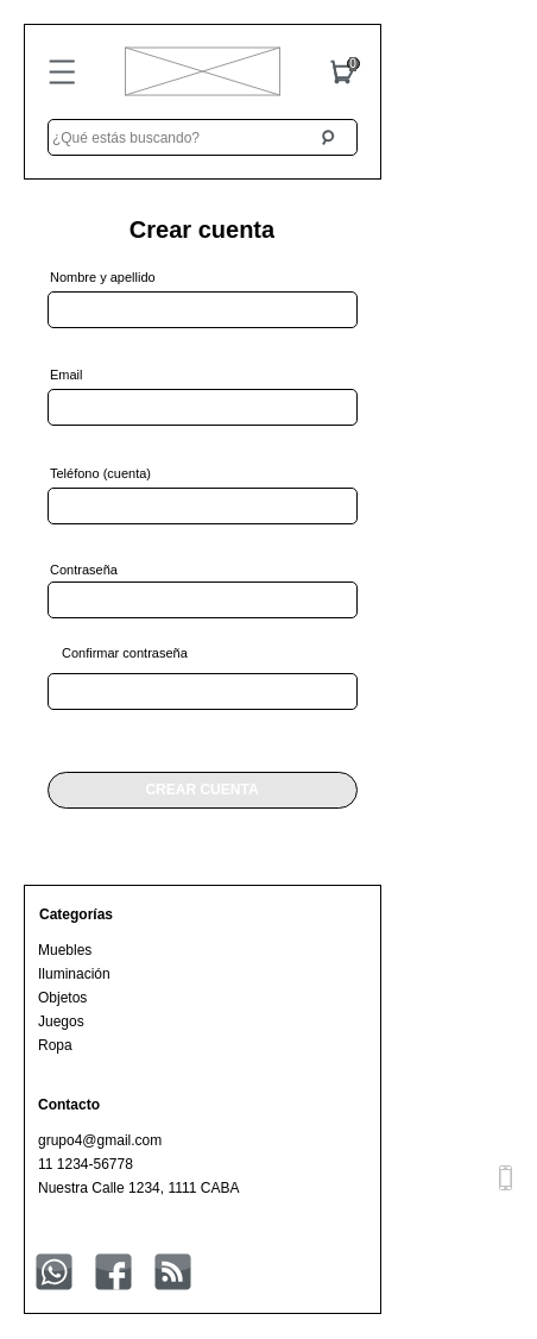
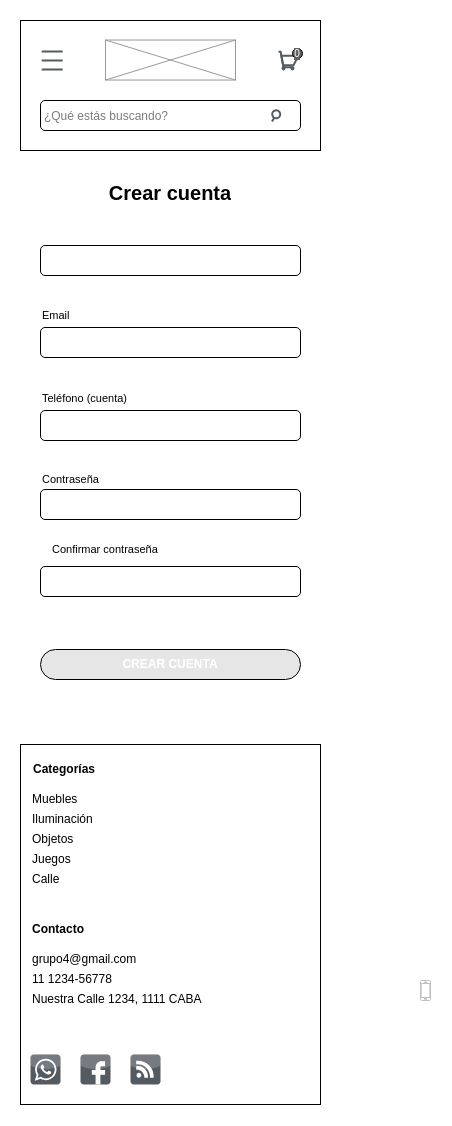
  <mxCell id="0" />
  <mxCell id="1" parent="0" />
  <mxCell id="2" value="" style="rounded=0;whiteSpace=wrap;html=1;" parent="1" vertex="1"><mxGeometry width="300" height="130" as="geometry" x="20" y="20" /></mxCell>
  <mxCell id="3" value="" style="verticalLabelPosition=bottom;shadow=0;dashed=0;align=center;html=1;verticalAlign=top;strokeWidth=1;shape=mxgraph.mockup.graphics.simpleIcon;strokeColor=#999999;" parent="1" vertex="1"><mxGeometry x="105" y="39.53" width="130" height="40" as="geometry" /></mxCell>
  <mxCell id="4" value="" style="rounded=1;whiteSpace=wrap;html=1;" parent="1" vertex="1"><mxGeometry x="40" y="100" width="260" height="30" as="geometry" /></mxCell>
  <mxCell id="5" value="&lt;font color=&quot;#7d7d7d&quot;&gt;¿Qué estás buscando?&lt;/font&gt;" style="text;html=1;strokeColor=none;fillColor=none;align=center;verticalAlign=left;whiteSpace=wrap;rounded=0;fontFamily=Helvetica;" parent="1" vertex="1"><mxGeometry x="41" y="95" width="130" height="28" as="geometry" /></mxCell>
  <mxCell id="6" value="" style="html=1;verticalLabelPosition=bottom;align=center;labelBackgroundColor=#ffffff;verticalAlign=top;strokeWidth=2;strokeColor=#535b61;shadow=0;dashed=0;shape=mxgraph.ios7.icons.shopping_cart;fontFamily=Helvetica;" parent="1" vertex="1"><mxGeometry x="278" y="51.13" width="20" height="17.75" as="geometry" /></mxCell>
  <mxCell id="7" value="" style="html=1;verticalLabelPosition=bottom;align=center;labelBackgroundColor=#ffffff;verticalAlign=top;strokeWidth=2;strokeColor=#535b61;shadow=0;dashed=0;shape=mxgraph.ios7.icons.looking_glass;rotation=75;" parent="1" vertex="1"><mxGeometry x="270" y="110" width="10" height="10" as="geometry" /></mxCell>
  <mxCell id="8" value="" style="html=1;verticalLabelPosition=bottom;labelBackgroundColor=#ffffff;verticalAlign=top;shadow=0;dashed=0;strokeWidth=1;shape=mxgraph.ios7.misc.iphone;strokeColor=#c0c0c0;" parent="1" vertex="1"><mxGeometry x="420" y="980" width="10" height="20" as="geometry" /></mxCell>
  <mxCell id="9" value="" style="html=1;verticalLabelPosition=bottom;align=center;labelBackgroundColor=#ffffff;verticalAlign=top;strokeWidth=2;strokeColor=#535b61;shadow=0;dashed=0;shape=mxgraph.ios7.icons.most_viewed;pointerEvents=1" parent="1" vertex="1"><mxGeometry x="34" y="48.61" width="28.2" height="22.8" as="geometry" /></mxCell>
  <mxCell id="10" value="&lt;h1&gt;&lt;span style=&quot;background-color: initial;&quot;&gt;&lt;font style=&quot;font-size: 20px;&quot;&gt;Crear cuenta&lt;/font&gt;&lt;/span&gt;&lt;br&gt;&lt;/h1&gt;&lt;div&gt;&lt;span style=&quot;background-color: initial;&quot;&gt;&lt;font style=&quot;font-size: 20px;&quot;&gt;&lt;br&gt;&lt;/font&gt;&lt;/span&gt;&lt;/div&gt;" style="text;html=1;strokeColor=none;fillColor=none;spacing=5;spacingTop=-20;whiteSpace=wrap;overflow=hidden;rounded=0;align=center;" parent="1" vertex="1"><mxGeometry x="40" y="172" width="260" height="40" as="geometry" /></mxCell>
  <mxCell id="11" value="" style="rounded=1;whiteSpace=wrap;html=1;" parent="1" vertex="1"><mxGeometry x="40" y="245" width="260" height="30" as="geometry" /></mxCell>
  <mxCell id="12" value="" style="rounded=1;whiteSpace=wrap;html=1;" parent="1" vertex="1"><mxGeometry x="40" y="327" width="260" height="30" as="geometry" /></mxCell>
  <mxCell id="13" value="" style="group" parent="1" vertex="1" connectable="0"><mxGeometry y="744" width="300" height="360" as="geometry" x="20" /></mxCell>
  <mxCell id="14" value="" style="rounded=0;whiteSpace=wrap;html=1;container=1;" parent="13" vertex="1"><mxGeometry width="300" height="360" as="geometry" /></mxCell>
  <mxCell id="15" value="" style="dashed=0;outlineConnect=0;html=1;align=center;labelPosition=center;verticalLabelPosition=bottom;verticalAlign=top;shape=mxgraph.webicons.whatsapp;fillColor=#535b61" parent="13" vertex="1"><mxGeometry x="10" y="310" width="30" height="30" as="geometry" /></mxCell>
  <mxCell id="16" value="" style="dashed=0;outlineConnect=0;html=1;align=center;labelPosition=center;verticalLabelPosition=bottom;verticalAlign=top;shape=mxgraph.webicons.feed;fillColor=#535b61" parent="13" vertex="1"><mxGeometry x="110" y="310" width="30" height="30" as="geometry" /></mxCell>
  <mxCell id="17" value="" style="dashed=0;outlineConnect=0;html=1;align=center;labelPosition=center;verticalLabelPosition=bottom;verticalAlign=top;shape=mxgraph.webicons.facebook;fillColor=#535b61" parent="13" vertex="1"><mxGeometry x="60" y="310" width="30" height="30" as="geometry" /></mxCell>
  <mxCell id="18" value="Juegos" style="text;html=1;strokeColor=none;fillColor=none;align=left;verticalAlign=middle;whiteSpace=wrap;rounded=0;" parent="13" vertex="1"><mxGeometry x="10" y="110" width="130" height="10" as="geometry" /></mxCell>
  <mxCell id="19" value="Iluminación" style="text;html=1;strokeColor=none;fillColor=none;align=left;verticalAlign=middle;whiteSpace=wrap;rounded=0;" parent="13" vertex="1"><mxGeometry x="10" y="70" width="130" height="10" as="geometry" /></mxCell>
  <mxCell id="20" value="Objetos" style="text;html=1;strokeColor=none;fillColor=none;align=left;verticalAlign=middle;whiteSpace=wrap;rounded=0;" parent="13" vertex="1"><mxGeometry x="10" y="90" width="130" height="10" as="geometry" /></mxCell>
- <mxCell id="21" value="Ropa" style="text;html=1;strokeColor=none;fillColor=none;align=left;verticalAlign=middle;whiteSpace=wrap;rounded=0;" parent="13" vertex="1"><mxGeometry x="10" y="130" width="130" height="10" as="geometry" /></mxCell>
+ <mxCell id="21" value="Calle" style="text;html=1;strokeColor=none;fillColor=none;align=left;verticalAlign=middle;whiteSpace=wrap;rounded=0;" parent="13" vertex="1"><mxGeometry x="10" y="130" width="130" height="10" as="geometry" /></mxCell>
  <mxCell id="22" value="&lt;b&gt;Contacto&lt;/b&gt;" style="text;html=1;strokeColor=none;fillColor=none;align=left;verticalAlign=middle;whiteSpace=wrap;rounded=0;" parent="13" vertex="1"><mxGeometry x="10" y="170" width="120" height="30" as="geometry" /></mxCell>
  <mxCell id="23" value="Nuestra Calle 1234, 1111 CABA" style="text;html=1;strokeColor=none;fillColor=none;align=left;verticalAlign=middle;whiteSpace=wrap;rounded=0;" parent="13" vertex="1"><mxGeometry x="10" y="250" width="199" height="10" as="geometry" /></mxCell>
  <mxCell id="24" value="grupo4@gmail.com" style="text;html=1;strokeColor=none;fillColor=none;align=left;verticalAlign=middle;whiteSpace=wrap;rounded=0;" parent="13" vertex="1"><mxGeometry x="10" y="210" width="130" height="10" as="geometry" /></mxCell>
  <mxCell id="25" value="11 1234-56778" style="text;html=1;strokeColor=none;fillColor=none;align=left;verticalAlign=middle;whiteSpace=wrap;rounded=0;" parent="13" vertex="1"><mxGeometry x="10" y="230" width="130" height="10" as="geometry" /></mxCell>
  <mxCell id="26" value="&lt;b&gt;Categorías&lt;/b&gt;" style="text;html=1;strokeColor=none;fillColor=none;align=left;verticalAlign=middle;whiteSpace=wrap;rounded=0;" parent="13" vertex="1"><mxGeometry x="11" y="10" width="120" height="30" as="geometry" /></mxCell>
  <mxCell id="27" value="Muebles" style="text;html=1;strokeColor=none;fillColor=none;align=left;verticalAlign=middle;whiteSpace=wrap;rounded=0;" parent="13" vertex="1"><mxGeometry x="10" y="50" width="130" height="10" as="geometry" /></mxCell>
- <mxCell id="28" value="&lt;span style=&quot;font-size: 11px;&quot;&gt;Nombre y apellido&lt;/span&gt;" style="text;html=1;strokeColor=none;fillColor=none;align=left;verticalAlign=middle;whiteSpace=wrap;rounded=0;fontSize=20;" parent="1" vertex="1"><mxGeometry x="40" y="214" width="110" height="30" as="geometry" /></mxCell>
  <mxCell id="29" value="&lt;span style=&quot;font-size: 11px;&quot;&gt;Email&lt;/span&gt;" style="text;html=1;strokeColor=none;fillColor=none;align=left;verticalAlign=middle;whiteSpace=wrap;rounded=0;fontSize=20;" parent="1" vertex="1"><mxGeometry x="40" y="296" width="60" height="30" as="geometry" /></mxCell>
  <mxCell id="30" value="&lt;font color=&quot;#ffffff&quot;&gt;&lt;b&gt;CREAR CUENTA&lt;/b&gt;&lt;/font&gt;" style="rounded=1;whiteSpace=wrap;html=1;arcSize=50;fillColor=#E6E6E6;" parent="1" vertex="1"><mxGeometry x="40" y="649" width="260" height="30" as="geometry" /></mxCell>
  <mxCell id="31" value="0" style="ellipse;whiteSpace=wrap;html=1;aspect=fixed;labelBackgroundColor=#616161;fontSize=10;fontColor=#FFFFFF;fillColor=#616161;align=center;" parent="1" vertex="1"><mxGeometry x="292" y="48" width="10" height="10" as="geometry" /></mxCell>
  <mxCell id="32" value="" style="rounded=1;whiteSpace=wrap;html=1;" vertex="1" parent="1"><mxGeometry x="40" y="410" width="260" height="30" as="geometry" /></mxCell>
  <mxCell id="33" value="&lt;span style=&quot;font-size: 11px;&quot;&gt;Teléfono (cuenta)&lt;/span&gt;" style="text;html=1;strokeColor=none;fillColor=none;align=left;verticalAlign=middle;whiteSpace=wrap;rounded=0;fontSize=20;" vertex="1" parent="1"><mxGeometry x="40" y="379" width="130" height="30" as="geometry" /></mxCell>
  <mxCell id="34" value="" style="rounded=1;whiteSpace=wrap;html=1;" vertex="1" parent="1"><mxGeometry x="40" y="489" width="260" height="30" as="geometry" /></mxCell>
  <mxCell id="35" value="&lt;span style=&quot;font-size: 11px;&quot;&gt;Contraseña&lt;/span&gt;" style="text;html=1;strokeColor=none;fillColor=none;align=left;verticalAlign=middle;whiteSpace=wrap;rounded=0;fontSize=20;" vertex="1" parent="1"><mxGeometry x="40" y="460" width="120" height="30" as="geometry" /></mxCell>
  <mxCell id="36" value="" style="rounded=1;whiteSpace=wrap;html=1;" vertex="1" parent="1"><mxGeometry x="40" y="566" width="260" height="30" as="geometry" /></mxCell>
  <mxCell id="37" value="&lt;span style=&quot;font-size: 11px;&quot;&gt;Confirmar contraseña&lt;/span&gt;" style="text;html=1;strokeColor=none;fillColor=none;align=left;verticalAlign=middle;whiteSpace=wrap;rounded=0;fontSize=20;" vertex="1" parent="1"><mxGeometry x="50" y="530" width="150" height="30" as="geometry" /></mxCell>
